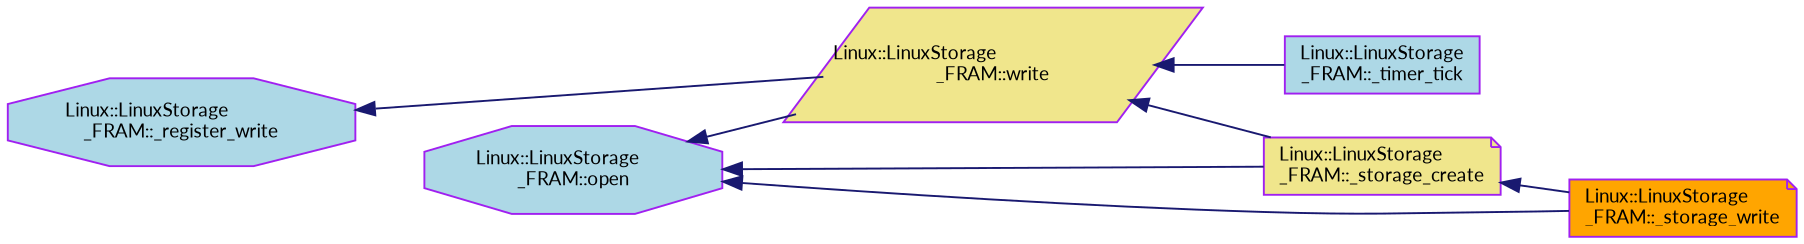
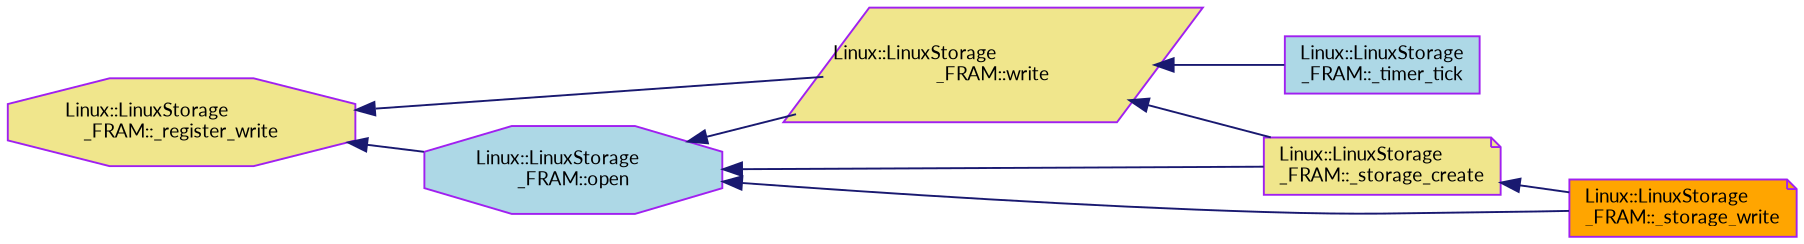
  digraph {
    fontname=Lato
    rankdir=LR
    node [color=purple fillcolor=khaki fontname=Lato fontsize=10 shape=octagon style=filled]
    edge [color=midnightblue dir=back fontname=Lato fontsize=10 labelfontname=Helvetica labelfontsize=10 style=solid]
-   n1 [fillcolor=lightblue fontcolor=black height=0.2 label="Linux::LinuxStorage\l_FRAM::_register_write" width=0.4]
+   n1 [fontcolor=black height=0.2 label="Linux::LinuxStorage\l_FRAM::_register_write" width=0.4]
    n2 [fillcolor=lightblue height=0.2 label="Linux::LinuxStorage\l_FRAM::open" width=0.4]
    n3 [height=0.2 label="Linux::LinuxStorage\l_FRAM::write" shape=parallelogram width=0.4]
    n4 [height=0.2 label="Linux::LinuxStorage\l_FRAM::_storage_create" shape=note width=0.4]
    n5 [fillcolor=orange height=0.2 label="Linux::LinuxStorage\l_FRAM::_storage_write" shape=note width=0.4]
    n6 [fillcolor=lightblue height=0.2 label="Linux::LinuxStorage\l_FRAM::_timer_tick" shape=box width=0.4]
+   n1 -> n2
    n1 -> n3
    n2 -> n3
    n2 -> n4
    n2 -> n5
    n3 -> n4
    n3 -> n6
    n4 -> n5
  }
